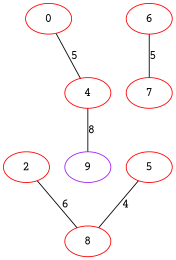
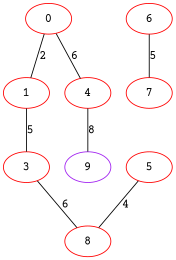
  graph {
    fontname="Courier Prime"
    node [color=red fontname="Courier Prime" weight=1]
    edge [fontname="Courier Prime"]
    0
+   1
    4
-   2
+   2 [label=3]
    9 [color=purple weight=4]
    8
    5
    6
    7
-   0 -- 4 [label=5]
+   0 -- 1 [label=2]
+   0 -- 4 [label=6]
+   1 -- 2 [label=5]
    4 -- 9 [label=8]
    2 -- 8 [label=6]
    5 -- 8 [label=4]
    6 -- 7 [label=5]
  }
